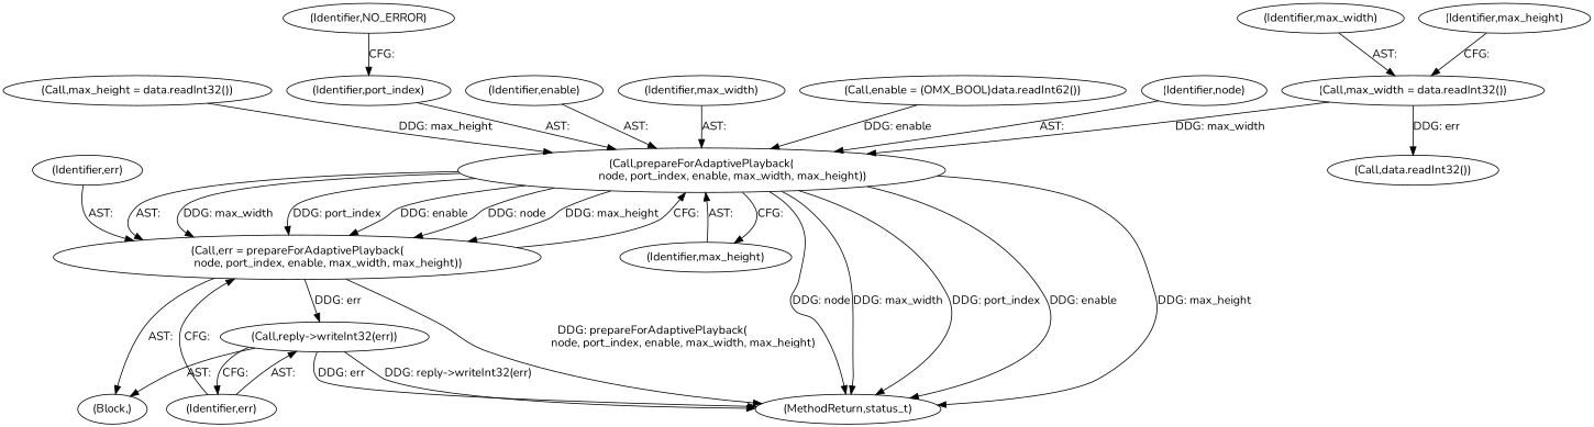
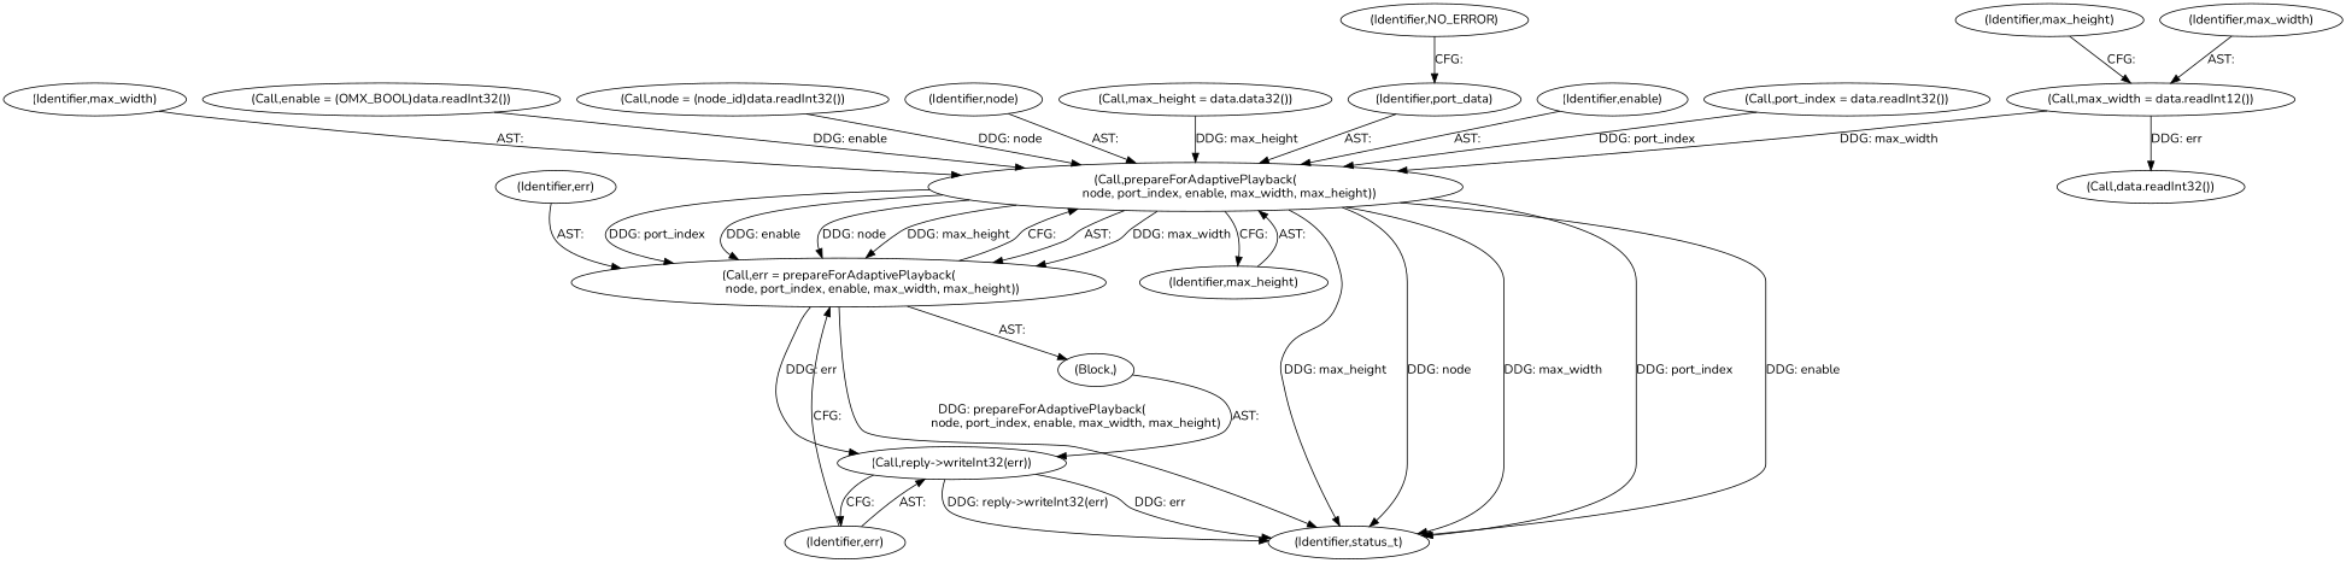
  digraph {
    fontname=Nunito
    node [fontname=Nunito]
    edge [fontname=Nunito]
-   n1 [label="(Call,max_width = data.readInt32())"]
+   n1 [label="(Call,max_width = data.readInt12())"]
    n2 [label="(Call,prepareForAdaptivePlayback(\n                    node, port_index, enable, max_width, max_height))"]
    n3 [label="(Call,data.readInt32())"]
    n4 [label="(Call,err = prepareForAdaptivePlayback(\n                    node, port_index, enable, max_width, max_height))"]
    n5 [label="(Identifier,max_height)"]
-   n6 [label="(MethodReturn,status_t)"]
+   n6 [label="(Identifier,status_t)"]
    n7 [label="(Block,)"]
    n8 [label="(Call,reply->writeInt32(err))"]
    n9 [label="(Identifier,err)"]
    n10 [label="(Identifier,max_width)"]
-   n11 [label="(Call,enable = (OMX_BOOL)data.readInt62())"]
+   n11 [label="(Call,enable = (OMX_BOOL)data.readInt32())"]
+   n12 [label="(Call,node = (node_id)data.readInt32())"]
    n13 [label="(Identifier,node)"]
-   n14 [label="(Call,max_height = data.readInt32())"]
+   n14 [label="(Call,max_height = data.data32())"]
    n15 [label="(Identifier,NO_ERROR)"]
-   n16 [label="(Identifier,port_index)"]
+   n16 [label="(Identifier,port_data)"]
    n17 [label="(Identifier,enable)"]
    n18 [label="(Identifier,max_height)"]
    n19 [label="(Identifier,max_width)"]
+   n20 [label="(Call,port_index = data.readInt32())"]
    n21 [label="(Identifier,err)"]
    n1 -> n2 [label="DDG: max_width"]
    n1 -> n3 [label="DDG: err"]
    n2 -> n4 [label="AST: "]
    n2 -> n4 [label="DDG: max_width"]
    n2 -> n4 [label="DDG: port_index"]
    n2 -> n4 [label="DDG: enable"]
    n2 -> n4 [label="DDG: node"]
    n2 -> n4 [label="DDG: max_height"]
    n2 -> n5 [label="CFG: "]
    n2 -> n6 [label="DDG: max_height"]
    n2 -> n6 [label="DDG: node"]
    n2 -> n6 [label="DDG: max_width"]
    n2 -> n6 [label="DDG: port_index"]
    n2 -> n6 [label="DDG: enable"]
    n4 -> n2 [label="CFG: "]
    n4 -> n6 [label="DDG: prepareForAdaptivePlayback(\n                    node, port_index, enable, max_width, max_height)"]
    n4 -> n7 [label="AST: "]
    n4 -> n8 [label="DDG: err"]
    n5 -> n2 [label="AST: "]
    n8 -> n6 [label="DDG: err"]
    n8 -> n6 [label="DDG: reply->writeInt32(err)"]
-   n8 -> n7 [label="AST: "]
+   n7 -> n8 [label="AST: "]
    n8 -> n9 [label="CFG: "]
    n9 -> n4 [label="CFG: "]
    n9 -> n8 [label="AST: "]
    n10 -> n2 [label="AST: "]
    n11 -> n2 [label="DDG: enable"]
+   n12 -> n2 [label="DDG: node"]
    n13 -> n2 [label="AST: "]
    n14 -> n2 [label="DDG: max_height"]
    n15 -> n16 [label="CFG: "]
    n16 -> n2 [label="AST: "]
    n17 -> n2 [label="AST: "]
    n18 -> n1 [label="CFG: "]
    n19 -> n1 [label="AST: "]
+   n20 -> n2 [label="DDG: port_index"]
    n21 -> n4 [label="AST: "]
  }
